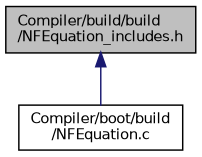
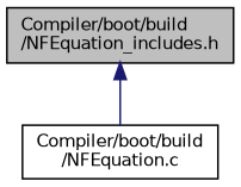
  digraph {
    node [color=black fontname=Helvetica fontsize=10 shape=record style=filled]
-   n1 [fillcolor=grey75 fontcolor=black height=0.2 label="Compiler/build/build\l/NFEquation_includes.h" width=0.4]
+   n1 [fillcolor=grey75 fontcolor=black height=0.2 label="Compiler/boot/build\l/NFEquation_includes.h" width=0.4]
    n2 [fillcolor=white height=0.2 label="Compiler/boot/build\l/NFEquation.c" width=0.4]
    n1 -> n2 [color=midnightblue dir=back fontname=Helvetica fontsize=10 labelfontname=Helvetica labelfontsize=10 style=solid]
  }
